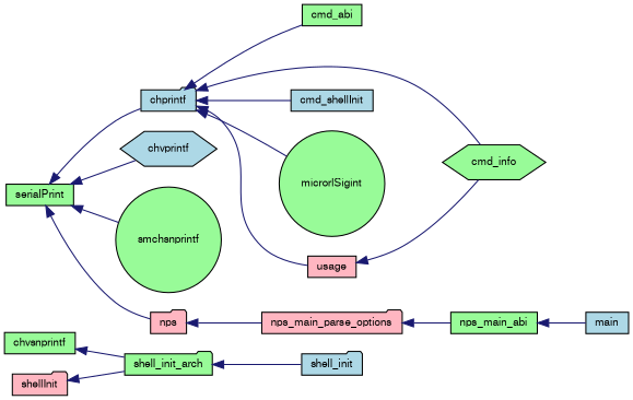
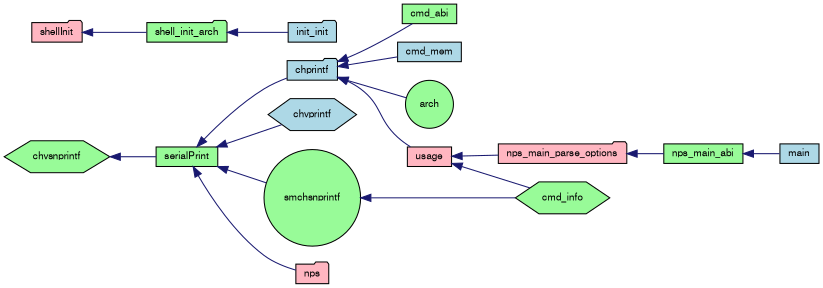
  digraph {
    rankdir=LR
    node [color=black fillcolor=palegreen fontname=FreeSans fontsize=10 shape=box style=filled]
    edge [color=midnightblue dir=back fontname=FreeSans fontsize=10 labelfontname=FreeSans labelfontsize=10 style=solid]
-   n1 [fontcolor=black height=0.2 label=chvsnprintf width=0.4]
+   n1 [fontcolor=black height=0.2 label=chvsnprintf shape=hexagon width=0.4]
    n2 [height=0.2 label=serialPrint width=0.4]
    n3 [fillcolor=lightblue height=0.2 label=chprintf shape=folder width=0.4]
    n4 [fillcolor=lightblue height=0.2 label=chvprintf shape=hexagon width=0.4]
    n5 [height=0.2 label=smchsnprintf shape=circle width=0.4]
    n6 [fillcolor=lightpink height=0.2 label=nps shape=folder width=0.4]
    n7 [height=0.2 label=cmd_abi width=0.4]
    n8 [height=0.2 label=cmd_info shape=hexagon width=0.4]
-   n9 [fillcolor=lightblue height=0.2 label=cmd_shellInit width=0.4]
-   n10 [height=0.2 label=microrlSigint shape=circle width=0.4]
+   n9 [fillcolor=lightblue height=0.2 label=cmd_mem width=0.4]
+   n10 [height=0.2 label=arch shape=circle width=0.4]
    n11 [fillcolor=lightpink height=0.2 label=usage width=0.4]
    n12 [fillcolor=lightpink height=0.2 label=nps_main_parse_options shape=folder width=0.4]
    n13 [fillcolor=lightpink height=0.2 label=shellInit shape=folder width=0.4]
    n14 [height=0.2 label=shell_init_arch shape=folder width=0.4]
-   n15 [fillcolor=lightblue height=0.2 label=shell_init shape=folder width=0.4]
+   n15 [fillcolor=lightblue height=0.2 label=init_init shape=folder width=0.4]
    n16 [height=0.2 label=nps_main_abi width=0.4]
    n17 [fillcolor=lightblue height=0.2 label=main width=0.4]
-   n1 -> n14
+   n1 -> n2
    n2 -> n3
    n2 -> n4
    n2 -> n5
    n2 -> n6
    n3 -> n7
-   n3 -> n8
+   n5 -> n8
    n3 -> n9
    n3 -> n10
    n3 -> n11
    n11 -> n8
-   n6 -> n12
+   n11 -> n12
    n12 -> n16
    n13 -> n14
    n14 -> n15
    n16 -> n17
  }
